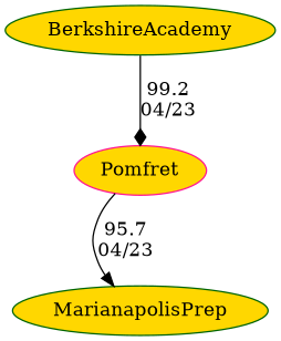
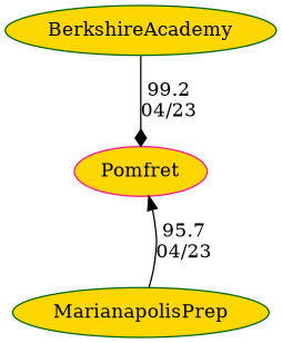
  digraph {
    node [color=darkgreen fillcolor=gold style=filled]
    edge [random=random]
    Pomfret [color=deeppink]
    MarianapolisPrep
    BerkshireAcademy
-   Pomfret -> MarianapolisPrep [arrowhead=normal label="95.7\n04/23" weight=5]
+   MarianapolisPrep -> Pomfret [arrowhead=normal label="95.7\n04/23" weight=5]
    BerkshireAcademy -> Pomfret [arrowhead=diamond label="99.2\n04/23" weight=1]
  }
